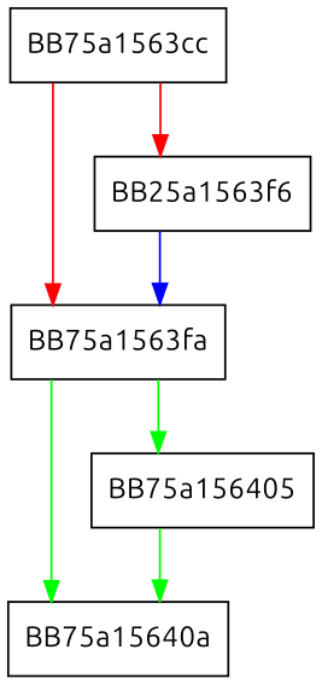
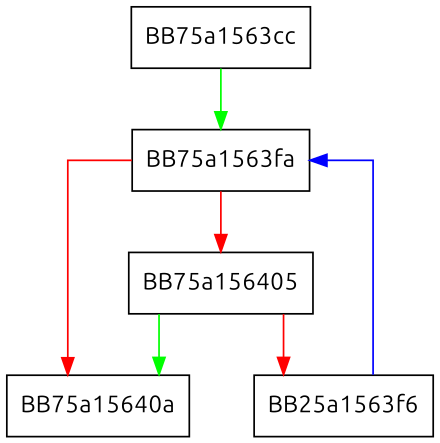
  digraph {
    fontname=Ubuntu
    splines=ortho
    node [fontname=Ubuntu shape=box]
    edge [color=green fontname=Ubuntu]
    BB75a1563cc
    BB75a1563fa
    n3 [label=BB25a1563f6]
    BB75a15640a
    BB75a156405
-   BB75a1563cc -> BB75a1563fa [color=red]
-   BB75a1563cc -> n3 [color=red]
-   BB75a1563fa -> BB75a15640a
-   BB75a1563fa -> BB75a156405
+   BB75a1563cc -> BB75a1563fa
+   BB75a156405 -> n3 [color=red]
+   BB75a1563fa -> BB75a15640a [color=red]
+   BB75a1563fa -> BB75a156405 [color=red]
    n3 -> BB75a1563fa [color=blue]
    BB75a156405 -> BB75a15640a
  }
